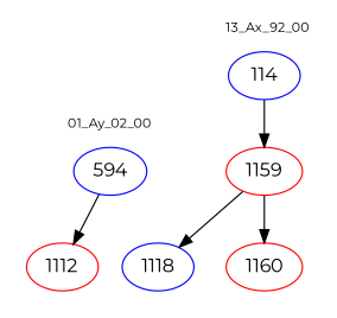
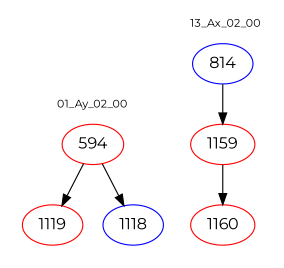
  digraph {
    fontname=Montserrat
    node [color=blue fontname=Montserrat]
    edge [color=black fontname=Montserrat]
-   n1 [label=594]
+   n1 [color=red label=594]
    n2 [label=1118]
-   n3 [color=red label=1112]
-   n4 [label=114]
+   n3 [color=red label=1119]
+   n4 [label=814]
    n5 [color=red label=1159]
    n6 [color=red label=1160]
    subgraph cluster_1 {
      color=white
      fontsize=10
      label="01_Ay_02_00"
      n1
      n2
      n3
    }
    subgraph cluster_2 {
      color=white
      fontsize=10
-     label="13_Ax_92_00"
+     label="13_Ax_02_00"
      n4
      n5
      n6
    }
-   n5 -> n2
+   n1 -> n2
    n1 -> n3
    n4 -> n5
    n5 -> n6
  }
